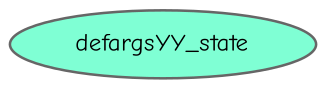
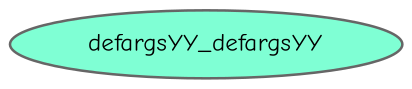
  digraph {
    rankdir=LR
    fontname="Comic Neue"
-   n1 [color=grey40 fillcolor=aquamarine fontname="Comic Neue" fontsize=10 height=0.2 label=defargsYY_state shape=ellipse style=filled width=0.4]
+   n1 [color=grey40 fillcolor=aquamarine fontname="Comic Neue" fontsize=10 height=0.2 label=defargsYY_defargsYY shape=ellipse style=filled width=0.4]
  }
